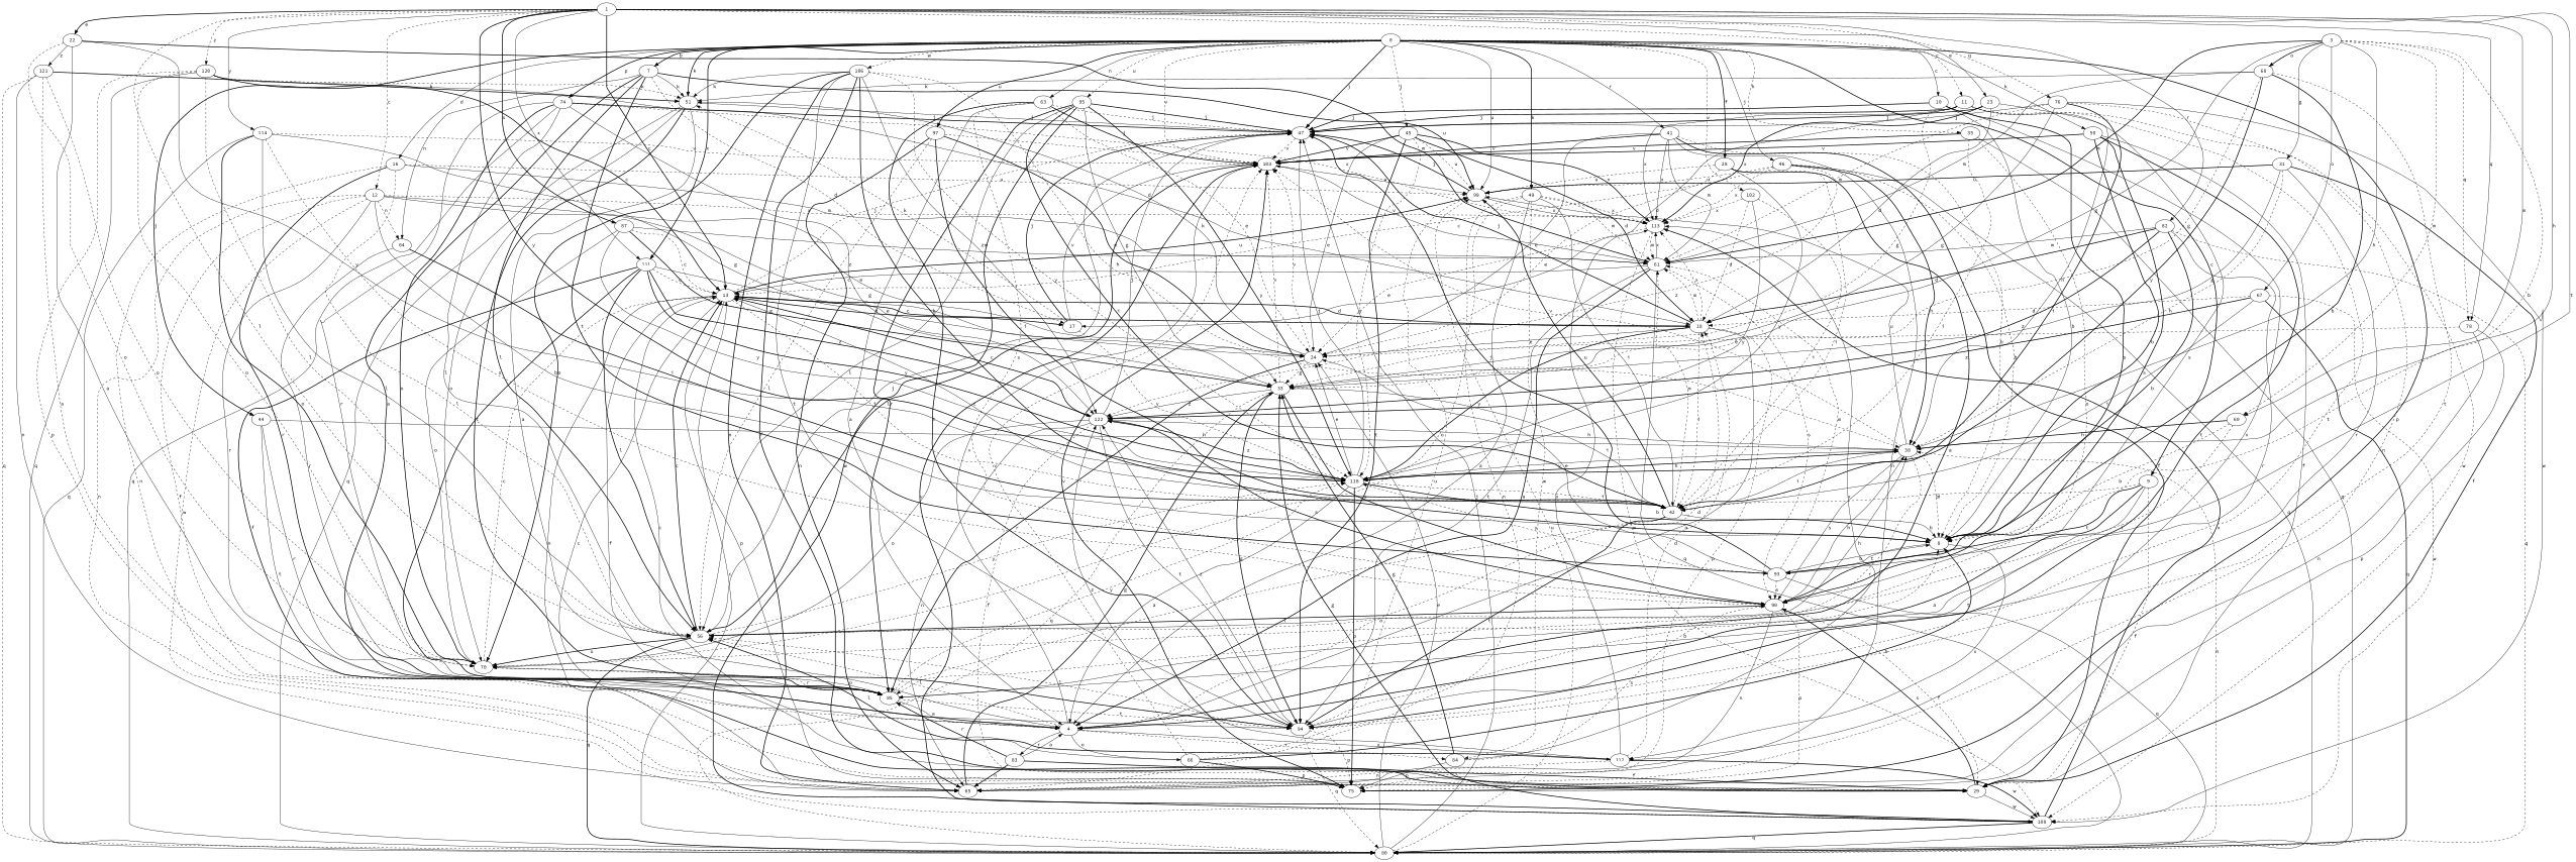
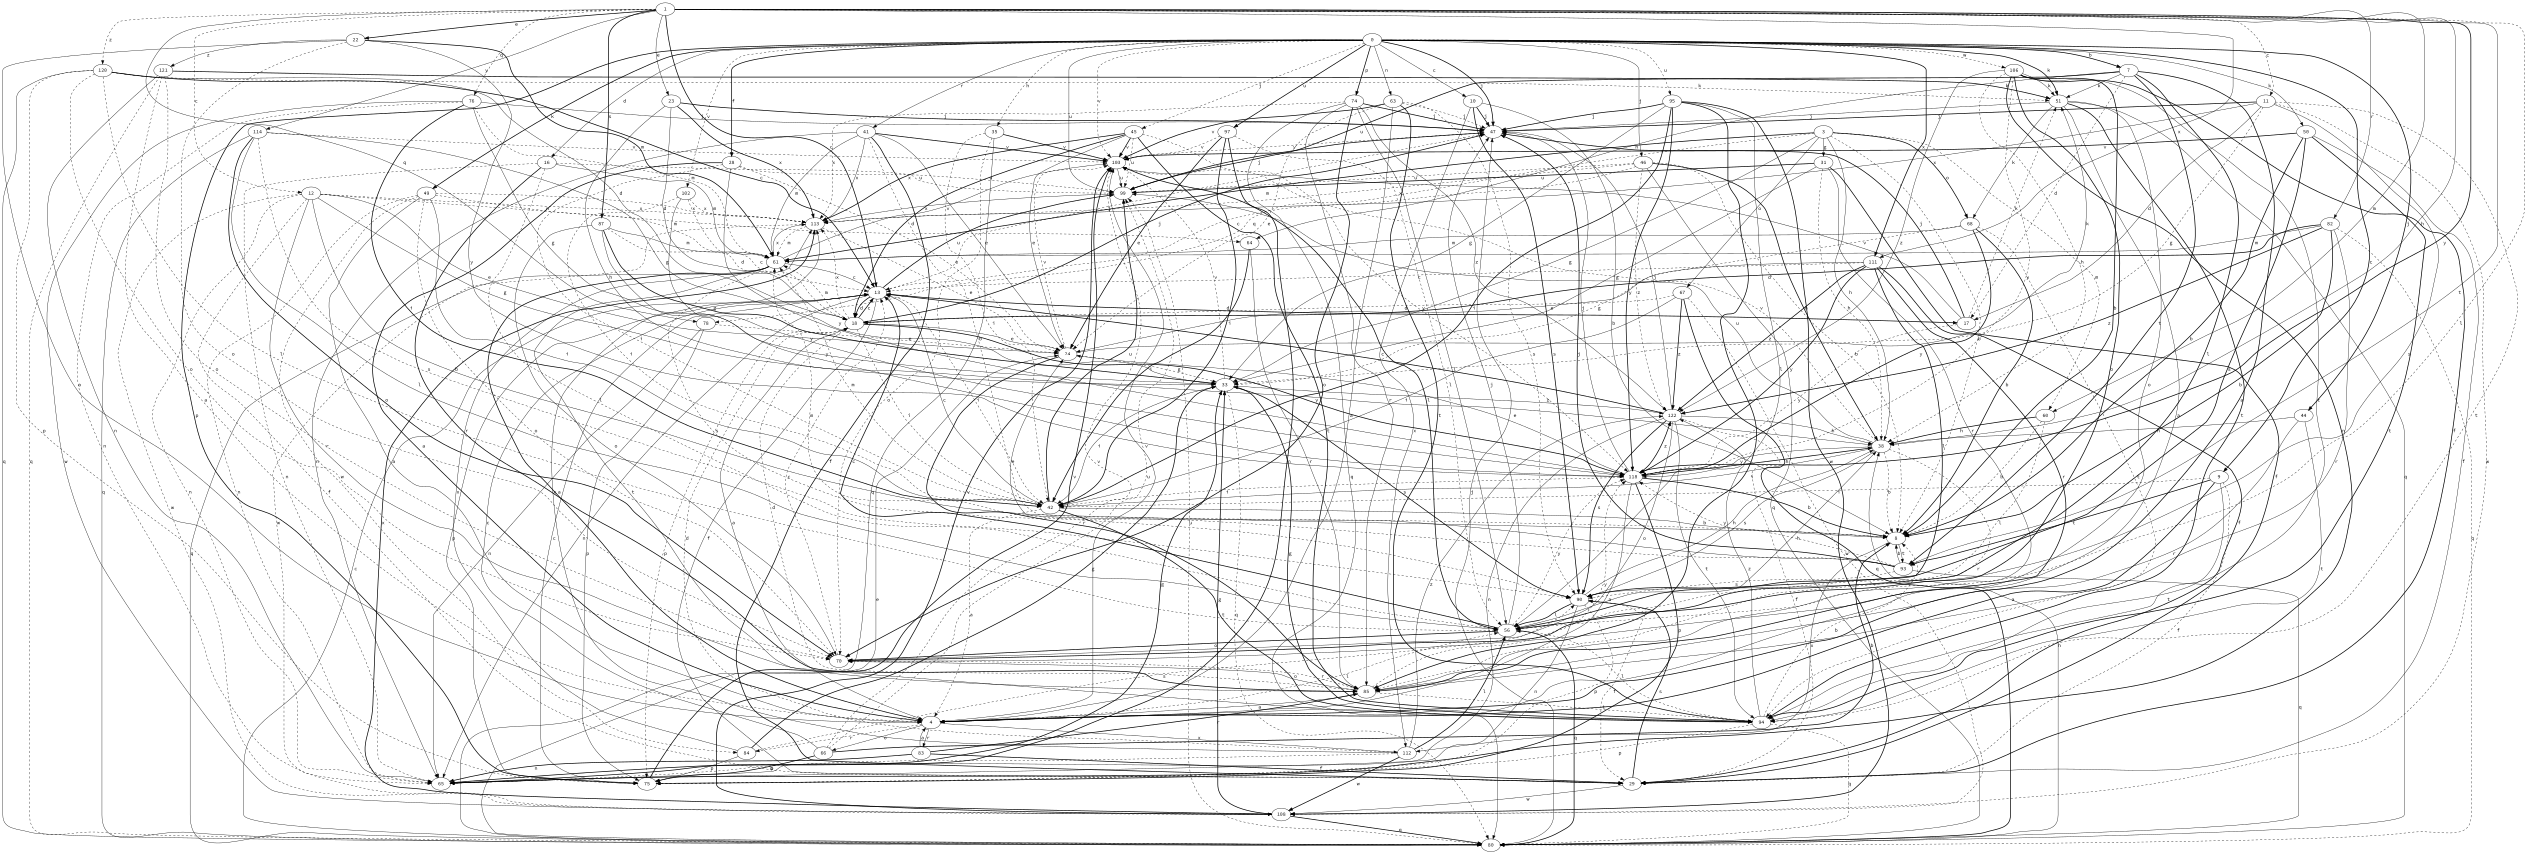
  strict digraph {
    fontname="Source Code Pro"
    node [fontname="Source Code Pro"]
    edge [fontname="Source Code Pro" style=solid]
    0
    7
    9
    10
    16
    28
    35
    44
    45
    46
    47
    49
    50
    51
    63
    74
    75
    n18 [label=41]
    95
    97
    99
    102
    103
    106
    111
    56
    93
    4
    17
    64
    29
    42
    94
    8
    112
    90
    61
    65
    85
    118
    24
    70
    80
    38
    113
    18
    13
    122
    84
    33
    108
    1
    11
    12
    22
    23
    60
    76
    78
    82
    87
    114
    120
    121
    3
    31
    67
    68
    n69 [label=66]
    83
    0 -> 7 [label=b style=bold]
    0 -> 9 [label=c style=bold]
    0 -> 10 [label=c]
    0 -> 16 [label=d]
    0 -> 28 [label=f style=bold]
    0 -> 35 [label=h style=dashed]
    0 -> 44 [label=j style=bold]
    0 -> 45 [label=j style=dashed]
    0 -> 46 [label=j]
    0 -> 47 [label=j style=bold]
    0 -> 49 [label=k style=bold]
    0 -> 50 [label=k]
    0 -> 51 [label=k style=bold]
    0 -> 63 [label=n]
    0 -> 74 [label=p style=bold]
    0 -> 75 [label=p style=bold]
    0 -> n18 [label=r]
    0 -> 95 [label=u style=dashed]
    0 -> 97 [label=u style=bold]
    0 -> 99 [label=u]
    0 -> 102 [label=v style=dashed]
    0 -> 103 [label=v style=dashed]
    0 -> 106 [label=w style=dashed]
    0 -> 111 [label=x style=bold]
    7 -> 51 [label=k]
    7 -> 99 [label=u style=bold]
    7 -> 56 [label=l style=bold]
    7 -> 93 [label=t style=bold]
    7 -> 4 [label=a style=bold]
    7 -> 17 [label=d style=dashed]
    7 -> 64 [label=n]
    9 -> 93 [label=t style=bold]
    9 -> 4 [label=a style=bold]
    9 -> 29 [label=f style=dashed]
    9 -> 42 [label=i style=dashed]
    9 -> 94 [label=t]
    10 -> 47 [label=j style=bold]
    10 -> 8 [label=b]
    10 -> 112 [label=x]
    10 -> 90 [label=s style=bold]
    16 -> 99 [label=u style=dashed]
    16 -> 56 [label=l style=dashed]
    16 -> 61 [label=m]
    16 -> 65 [label=n style=dashed]
    16 -> 85 [label=r style=bold]
    28 -> 99 [label=u style=dashed]
    28 -> 4 [label=a style=bold]
    28 -> 42 [label=i style=dashed]
    28 -> 118 [label=y]
    28 -> 24 [label=e style=dashed]
    35 -> 103 [label=v style=bold]
    35 -> 42 [label=i style=dashed]
    35 -> 70 [label=o style=dashed]
    35 -> 80 [label=q]
    44 -> 94 [label=t]
    44 -> 85 [label=r]
    44 -> 38 [label=h]
    45 -> 99 [label=u style=dashed]
    45 -> 103 [label=v style=bold]
    45 -> 94 [label=t style=bold]
    45 -> 118 [label=y style=dashed]
    45 -> 24 [label=e]
    45 -> 113 [label=x style=bold]
    45 -> 18 [label=d style=bold]
    46 -> 99 [label=u style=dashed]
    46 -> 8 [label=b style=dashed]
    46 -> 80 [label=q]
    46 -> 38 [label=h style=bold]
    46 -> 113 [label=x style=dashed]
    46 -> 13 [label=c style=dashed]
    46 -> 122 [label=z style=dashed]
    47 -> 103 [label=v style=dashed]
    49 -> 4 [label=a]
    49 -> 42 [label=i]
    49 -> 61 [label=m style=dashed]
    49 -> 65 [label=n style=dashed]
    49 -> 70 [label=o style=dashed]
    49 -> 113 [label=x style=dashed]
    49 -> 84 [label=w style=dashed]
    50 -> 103 [label=v style=bold]
    50 -> 29 [label=f]
    50 -> 94 [label=t style=bold]
    50 -> 8 [label=b style=bold]
    50 -> 90 [label=s style=bold]
    51 -> 47 [label=j]
    51 -> 4 [label=a]
    51 -> 94 [label=t style=bold]
    51 -> 70 [label=o]
    51 -> 80 [label=q]
    63 -> 47 [label=j style=dashed]
-   63 -> 103 [label=j style=bold]
+   63 -> 103 [label=v style=bold]
    63 -> 4 [label=a]
    63 -> 94 [label=t style=bold]
    63 -> 90 [label=s style=dashed]
    63 -> 24 [label=e style=dashed]
    74 -> 47 [label=j style=bold]
    74 -> 56 [label=l]
    74 -> 85 [label=r]
    74 -> 70 [label=o style=bold]
    74 -> 80 [label=q]
    74 -> 113 [label=x style=dashed]
    74 -> 122 [label=z]
    75 -> 103 [label=v style=bold]
    75 -> 13 [label=c]
    n18 -> 103 [label=v style=bold]
    n18 -> 29 [label=f style=bold]
    n18 -> 8 [label=b style=dashed]
    n18 -> 61 [label=m]
    n18 -> 65 [label=n]
    n18 -> 24 [label=e]
    n18 -> 113 [label=x]
    95 -> 47 [label=j style=bold]
    95 -> 56 [label=l]
    95 -> 42 [label=i style=bold]
    95 -> 85 [label=r style=bold]
    95 -> 118 [label=y style=bold]
    95 -> 33 [label=g]
    95 -> 108 [label=w style=bold]
    97 -> 103 [label=v style=dashed]
    97 -> 56 [label=l style=dashed]
    97 -> 42 [label=i style=bold]
    97 -> 65 [label=n style=bold]
    97 -> 24 [label=e style=bold]
    99 -> 47 [label=j style=bold]
    99 -> 113 [label=x]
    102 -> 42 [label=i style=dashed]
    102 -> 118 [label=y]
    102 -> 113 [label=x style=dashed]
    102 -> 18 [label=d style=dashed]
    103 -> 99 [label=u]
    103 -> 56 [label=l style=bold]
    106 -> 51 [label=k]
    106 -> 29 [label=f style=bold]
    106 -> 94 [label=t]
    106 -> 8 [label=b style=bold]
    106 -> 65 [label=n style=bold]
    106 -> 118 [label=y style=dashed]
    106 -> 70 [label=o style=bold]
    106 -> 38 [label=h style=dashed]
    106 -> 122 [label=z]
    111 -> 56 [label=l style=bold]
    111 -> 29 [label=f style=bold]
    111 -> 85 [label=r style=bold]
    111 -> 118 [label=y style=bold]
    111 -> 24 [label=e]
    111 -> 13 [label=c style=dashed]
    111 -> 122 [label=z style=bold]
    56 -> 47 [label=j]
    56 -> 118 [label=y style=dashed]
    56 -> 70 [label=o style=bold]
    56 -> 80 [label=q style=bold]
    56 -> 38 [label=h]
    56 -> 13 [label=c style=bold]
    93 -> 47 [label=j style=bold]
    93 -> 8 [label=b]
    93 -> 90 [label=s style=dashed]
    93 -> 61 [label=m style=dashed]
    93 -> 118 [label=y style=dashed]
    93 -> 24 [label=e]
    93 -> 80 [label=q]
    4 -> 103 [label=v]
    4 -> 56 [label=l style=dashed]
    4 -> 112 [label=x]
    4 -> 84 [label=r style=dashed]
    4 -> n69 [label=o]
    4 -> 83 [label=r]
    17 -> 47 [label=j style=bold]
    17 -> 51 [label=k style=dashed]
    17 -> 103 [label=v]
    17 -> 118 [label=y style=dashed]
    64 -> 42 [label=i style=bold]
    64 -> 85 [label=r]
    29 -> 90 [label=s style=bold]
    29 -> 108 [label=w]
    42 -> 99 [label=u style=bold]
    42 -> 4 [label=a style=dashed]
    42 -> 94 [label=t style=bold]
    42 -> 8 [label=b]
    42 -> 61 [label=m style=dashed]
    42 -> 13 [label=c]
    94 -> 75 [label=p style=dashed]
    94 -> 56 [label=l style=dashed]
    94 -> 8 [label=b style=dashed]
    94 -> 80 [label=q style=dashed]
    94 -> 122 [label=z]
-   33 -> 94 [label=g style=bold]
+   94 -> 33 [label=g style=bold]
    8 -> 93 [label=t]
    8 -> 112 [label=x]
    112 -> 56 [label=l style=bold]
    112 -> 65 [label=n style=dashed]
    112 -> 113 [label=x]
    112 -> 18 [label=d style=dashed]
    112 -> 122 [label=z]
    112 -> 108 [label=w style=bold]
    90 -> 75 [label=p style=dashed]
    90 -> 56 [label=l style=bold]
    90 -> 29 [label=f style=dashed]
    90 -> 65 [label=n]
    90 -> 38 [label=h]
    61 -> 103 [label=v]
    61 -> 4 [label=a style=bold]
    61 -> 94 [label=t]
    61 -> 90 [label=s style=dashed]
    61 -> 80 [label=q]
    61 -> 113 [label=x]
    61 -> 13 [label=c]
    65 -> 33 [label=g style=bold]
    85 -> 4 [label=a]
    85 -> 94 [label=t style=dashed]
    85 -> 118 [label=y style=dashed]
    85 -> 70 [label=o]
    85 -> 18 [label=d style=dashed]
    118 -> 47 [label=j]
    118 -> 75 [label=p style=bold]
    118 -> 4 [label=a]
    118 -> 42 [label=i style=dashed]
    118 -> 8 [label=b style=bold]
    118 -> 24 [label=e]
    118 -> 38 [label=h style=bold]
    118 -> 122 [label=z style=bold]
    24 -> 51 [label=k]
    24 -> 103 [label=v style=dashed]
    24 -> 85 [label=r style=bold]
    24 -> 33 [label=g style=dashed]
    70 -> 85 [label=r style=dashed]
    70 -> 13 [label=c style=dashed]
    80 -> 47 [label=j]
    80 -> 99 [label=u style=dashed]
    80 -> 24 [label=e]
-   80 -> 38 [label=h style=dashed]
+   80 -> 38 [label=h]
    80 -> 13 [label=c]
    38 -> 99 [label=u]
    38 -> 103 [label=v style=dashed]
    38 -> 42 [label=i]
    38 -> 8 [label=b style=dashed]
    38 -> 90 [label=s]
    38 -> 85 [label=r style=dashed]
    38 -> 118 [label=y]
    113 -> 61 [label=m style=dashed]
    113 -> 24 [label=e style=dashed]
    113 -> 108 [label=w style=dashed]
    18 -> 47 [label=j style=bold]
    18 -> 75 [label=p style=dashed]
    18 -> 4 [label=a]
    18 -> 42 [label=i style=dashed]
    18 -> 61 [label=m style=dashed]
    18 -> 118 [label=y style=bold]
    18 -> 24 [label=e]
    18 -> 113 [label=x style=dashed]
    18 -> 13 [label=c style=bold]
    13 -> 47 [label=j style=dashed]
    13 -> 75 [label=p]
    13 -> 99 [label=u style=bold]
    13 -> 17 [label=d style=bold]
    13 -> 29 [label=f]
    13 -> 42 [label=i style=dashed]
    13 -> 65 [label=n]
    13 -> 18 [label=d style=bold]
    122 -> 47 [label=j]
    122 -> 29 [label=f style=dashed]
    122 -> 94 [label=t]
    122 -> 90 [label=s style=bold]
    122 -> 65 [label=n]
    122 -> 70 [label=o]
    122 -> 38 [label=h]
    122 -> 13 [label=c style=bold]
    84 -> 75 [label=p]
    84 -> 90 [label=s style=dashed]
    84 -> 113 [label=x]
    84 -> 33 [label=g style=bold]
    33 -> 103 [label=v style=dashed]
    33 -> 42 [label=i]
    33 -> 90 [label=s style=bold]
    33 -> 80 [label=q style=dashed]
    33 -> 122 [label=z]
    108 -> 103 [label=v style=bold]
    108 -> 80 [label=q style=bold]
    108 -> 113 [label=x style=bold]
    108 -> 33 [label=g style=bold]
    1 -> 111 [label=x]
    1 -> 56 [label=l style=dashed]
    1 -> 93 [label=t]
    1 -> 118 [label=y style=bold]
    1 -> 38 [label=h]
    1 -> 13 [label=c style=bold]
    1 -> 11 [label=c style=dashed]
    1 -> 12 [label=c style=dashed]
    1 -> 22 [label=e style=bold]
    1 -> 23 [label=e]
    1 -> 60 [label=m]
    1 -> 76 [label=q style=dashed]
    1 -> 78 [label=q]
    1 -> 82 [label=r]
    1 -> 87 [label=s style=bold]
    1 -> 114 [label=y]
    1 -> 120 [label=z style=dashed]
    11 -> 47 [label=j style=bold]
    11 -> 17 [label=d]
    11 -> 94 [label=t style=dashed]
    11 -> 90 [label=s]
    11 -> 113 [label=x]
    11 -> 33 [label=g style=dashed]
    11 -> 108 [label=w style=dashed]
    12 -> 64 [label=n style=dashed]
    12 -> 29 [label=f style=dashed]
    12 -> 8 [label=b]
    12 -> 65 [label=n style=dashed]
    12 -> 85 [label=r]
    12 -> 24 [label=e]
    12 -> 113 [label=x style=dashed]
    12 -> 33 [label=g]
    12 -> 108 [label=w style=dashed]
    22 -> 4 [label=a]
    22 -> 61 [label=m style=bold]
    22 -> 118 [label=y]
    22 -> 70 [label=o style=dashed]
    22 -> 121 [label=z]
    23 -> 47 [label=j style=bold]
    23 -> 38 [label=h]
    23 -> 113 [label=x style=bold]
    23 -> 18 [label=d]
    60 -> 56 [label=l style=dashed]
    60 -> 8 [label=b style=dashed]
    60 -> 38 [label=h style=bold]
    76 -> 47 [label=j]
    76 -> 42 [label=i style=bold]
    76 -> 61 [label=m style=dashed]
    76 -> 65 [label=n style=dashed]
    76 -> 33 [label=g]
    76 -> 108 [label=w]
    78 -> 75 [label=p]
    78 -> 65 [label=n]
    78 -> 24 [label=e style=dashed]
    82 -> 8 [label=b style=bold]
    82 -> 61 [label=m]
    82 -> 85 [label=r]
    82 -> 80 [label=q style=dashed]
    82 -> 18 [label=d style=bold]
    82 -> 122 [label=z style=bold]
    87 -> 61 [label=m]
    87 -> 118 [label=y]
    87 -> 70 [label=o]
    87 -> 13 [label=c style=dashed]
    87 -> 33 [label=g style=bold]
    114 -> 103 [label=v style=dashed]
    114 -> 56 [label=l]
    114 -> 90 [label=s style=dashed]
    114 -> 70 [label=o style=bold]
    114 -> 80 [label=q]
    114 -> 33 [label=g]
    120 -> 51 [label=k style=dashed]
    120 -> 75 [label=p style=dashed]
    120 -> 56 [label=l style=dashed]
    120 -> 70 [label=o style=dashed]
    120 -> 80 [label=q]
    120 -> 18 [label=d]
    120 -> 13 [label=c style=bold]
    121 -> 51 [label=k style=bold]
    121 -> 4 [label=a style=dashed]
    121 -> 65 [label=n]
    121 -> 70 [label=o style=dashed]
    121 -> 80 [label=q style=dashed]
    3 -> 8 [label=b style=dashed]
    3 -> 61 [label=m style=bold]
    3 -> 38 [label=h]
    3 -> 33 [label=g]
    3 -> 60 [label=m style=dashed]
    3 -> 78 [label=q style=dashed]
    3 -> 31 [label=g]
    3 -> 67 [label=o]
    3 -> 68 [label=o style=bold]
    31 -> 99 [label=u style=bold]
    31 -> 29 [label=f style=bold]
    31 -> 85 [label=r]
    31 -> 38 [label=h style=dashed]
    31 -> 33 [label=g]
    67 -> 42 [label=i]
    67 -> 80 [label=q style=bold]
    67 -> 18 [label=d style=dashed]
    67 -> 122 [label=z style=bold]
    67 -> 108 [label=w style=dashed]
-   68 -> 51 [label=k]
+   51 -> 68 [label=k]
    68 -> 94 [label=t style=dashed]
    68 -> 8 [label=b style=bold]
    68 -> 61 [label=m]
    68 -> 118 [label=y style=bold]
    68 -> 33 [label=g style=dashed]
    n69 -> 75 [label=p style=bold]
    n69 -> 99 [label=u style=dashed]
    n69 -> 103 [label=v style=dashed]
    n69 -> 8 [label=b style=bold]
    n69 -> 13 [label=c]
    83 -> 4 [label=a]
    83 -> 29 [label=f style=bold]
    83 -> 65 [label=n style=bold]
    83 -> 85 [label=r style=bold]
  }
